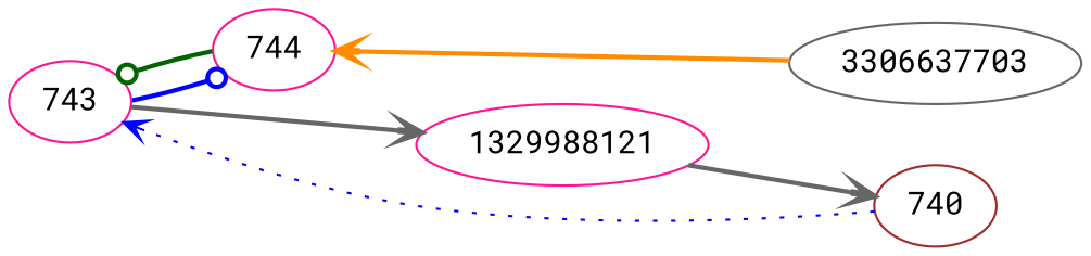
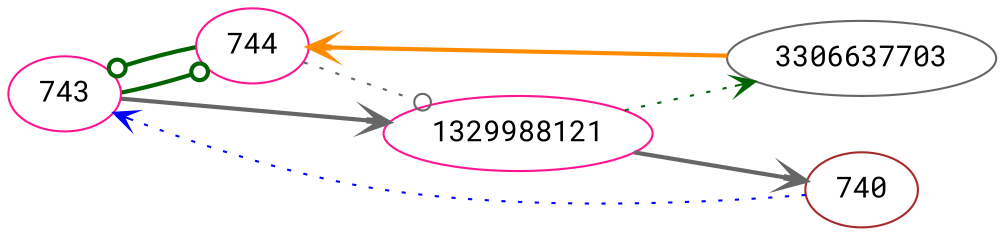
  strict digraph {
    fontname="Roboto Mono"
    rankdir=LR
    node [color=deeppink fontname="Roboto Mono"]
    edge [arrowhead=vee color=gray40 fontname="Roboto Mono" style=bold]
    743
    744
    1329988121
    3306637703 [color=gray40]
    740 [color=brown]
-   743 -> 744 [arrowhead=odot color=blue]
+   743 -> 744 [arrowhead=odot color=darkgreen]
    743 -> 1329988121
    744 -> 743 [arrowhead=odot color=darkgreen]
+   744 -> 1329988121 [arrowhead=odot style=dotted]
+   1329988121 -> 3306637703 [color=darkgreen style=dotted]
    1329988121 -> 740
    3306637703 -> 744 [color=darkorange]
    740 -> 743 [color=blue style=dotted]
  }
